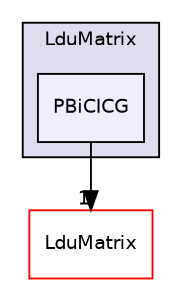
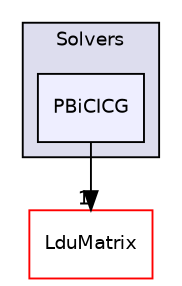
  digraph {
    compound=true
    node [fontname=Helvetica fontsize=10 shape=box]
    n1 [fillcolor="#eeeeff" label=PBiCICG pencolor=black style=filled]
    n2 [color=red label=LduMatrix]
    subgraph cluster_1 {
      bgcolor="#ddddee"
      fontname=Helvetica
      fontsize=10
-     label=LduMatrix
+     label=Solvers
      pencolor=black
      n1
    }
    n1 -> n2 [headlabel=1 labeldistance=1.5 labelfontname=Helvetica labelfontsize=10]
  }
